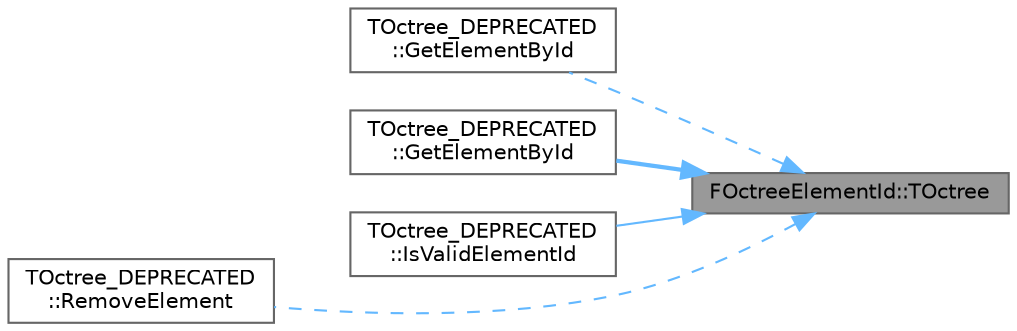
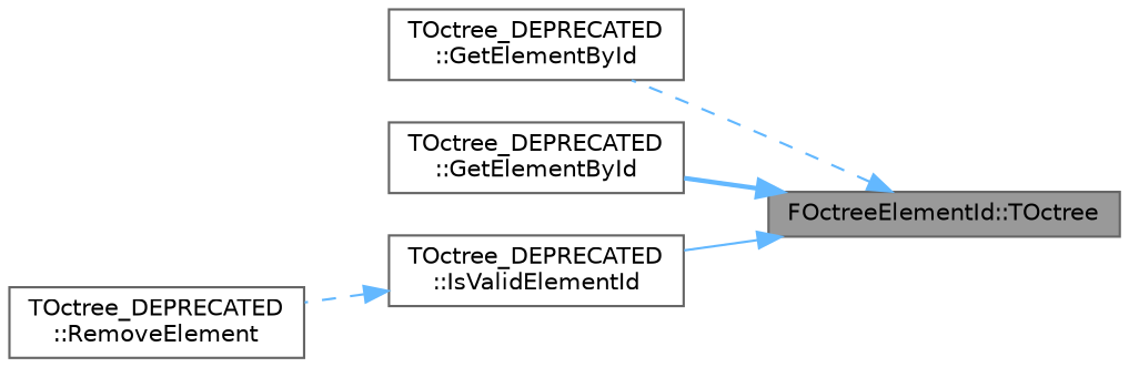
  digraph {
    rankdir=RL
    node [color=grey40 fillcolor=white fontname=Helvetica fontsize=10 shape=box style=filled]
    edge [color=steelblue1 dir=back fontname=Helvetica fontsize=10 labelfontname=Helvetica labelfontsize=10 style=dashed]
    n1 [color=gray40 fillcolor=grey60 fontcolor=black height=0.2 label="FOctreeElementId::TOctree" width=0.4]
    n2 [height=0.2 label="TOctree_DEPRECATED\l::GetElementById" width=0.4]
    n3 [height=0.2 label="TOctree_DEPRECATED\l::GetElementById" width=0.4]
    n4 [height=0.2 label="TOctree_DEPRECATED\l::IsValidElementId" width=0.4]
    n5 [height=0.2 label="TOctree_DEPRECATED\l::RemoveElement" width=0.4]
    n1 -> n2
    n1 -> n3 [style=bold]
    n1 -> n4 [style=solid]
-   n1 -> n5
+   n4 -> n5
  }
